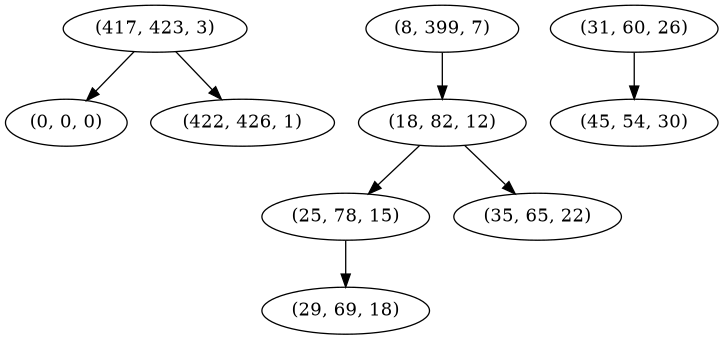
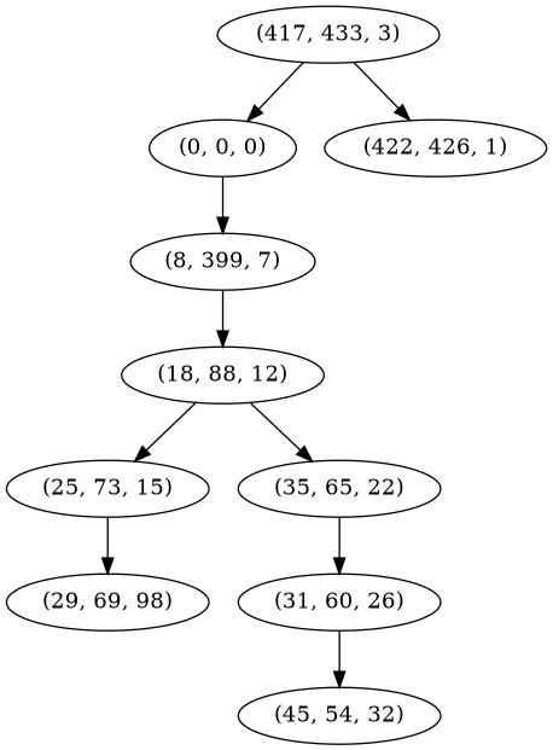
  digraph {
    "(0, 0, 0)"
    "(8, 399, 7)"
-   "(18, 88, 12)" [label="(18, 82, 12)"]
-   "(417, 433, 3)" [label="(417, 423, 3)"]
+   "(18, 88, 12)"
+   "(417, 433, 3)"
    n5 [label="(422, 426, 1)"]
-   "(25, 73, 15)" [label="(25, 78, 15)"]
+   "(25, 73, 15)"
    "(35, 65, 22)"
-   "(29, 69, 18)"
+   "(29, 69, 18)" [label="(29, 69, 98)"]
    n9 [label="(31, 60, 26)"]
-   "(45, 54, 30)"
+   "(45, 54, 30)" [label="(45, 54, 32)"]
+   "(0, 0, 0)" -> "(8, 399, 7)"
    "(8, 399, 7)" -> "(18, 88, 12)"
    "(18, 88, 12)" -> "(25, 73, 15)"
    "(18, 88, 12)" -> "(35, 65, 22)"
    "(417, 433, 3)" -> "(0, 0, 0)"
    "(417, 433, 3)" -> n5
    "(25, 73, 15)" -> "(29, 69, 18)"
+   "(35, 65, 22)" -> n9
    n9 -> "(45, 54, 30)"
  }
